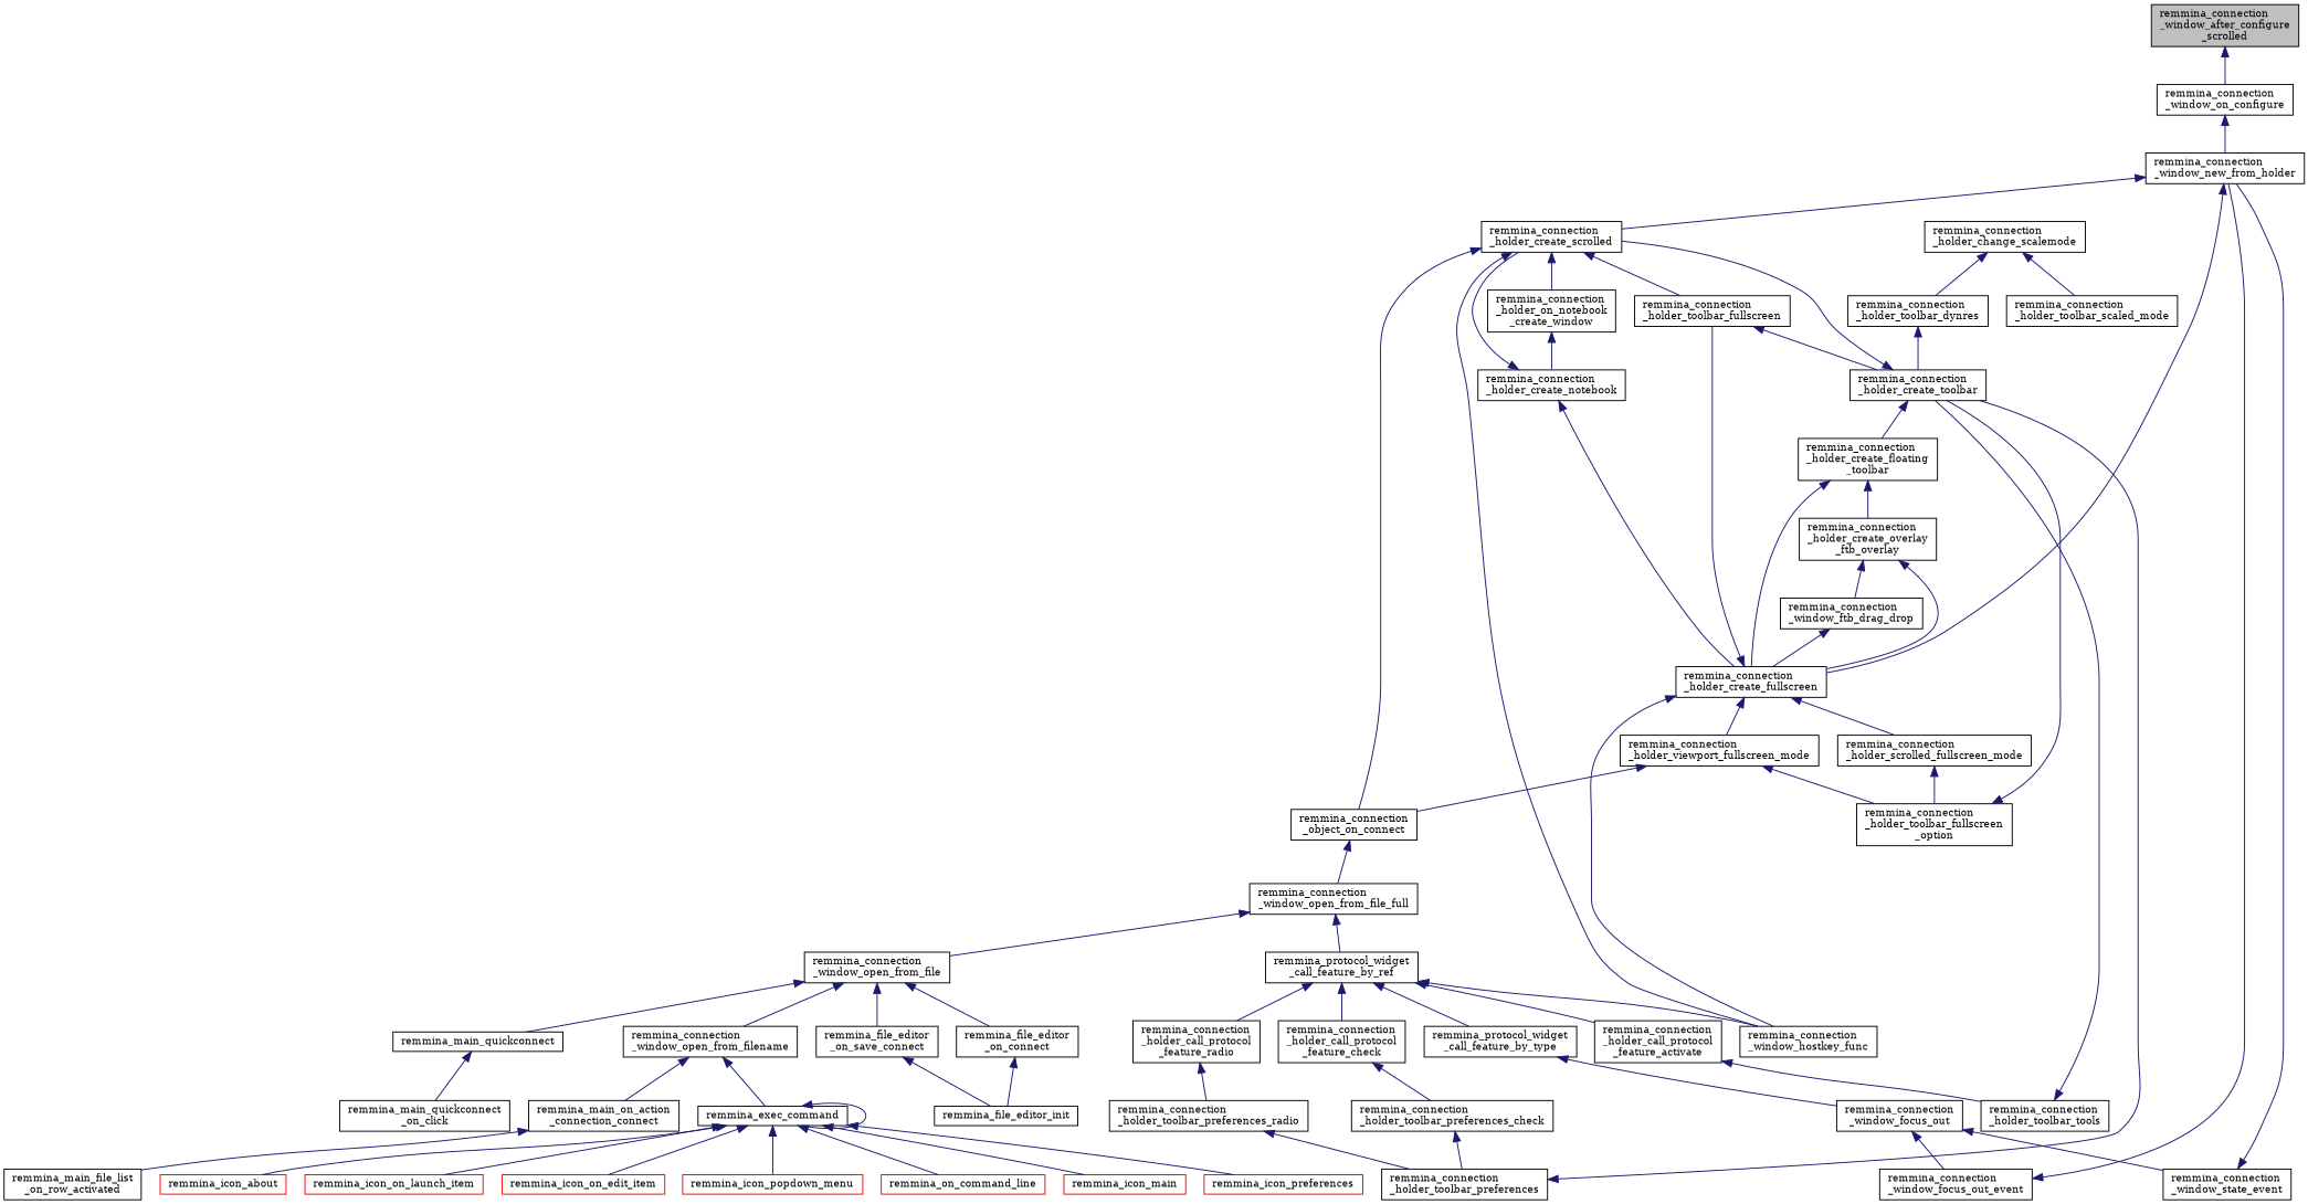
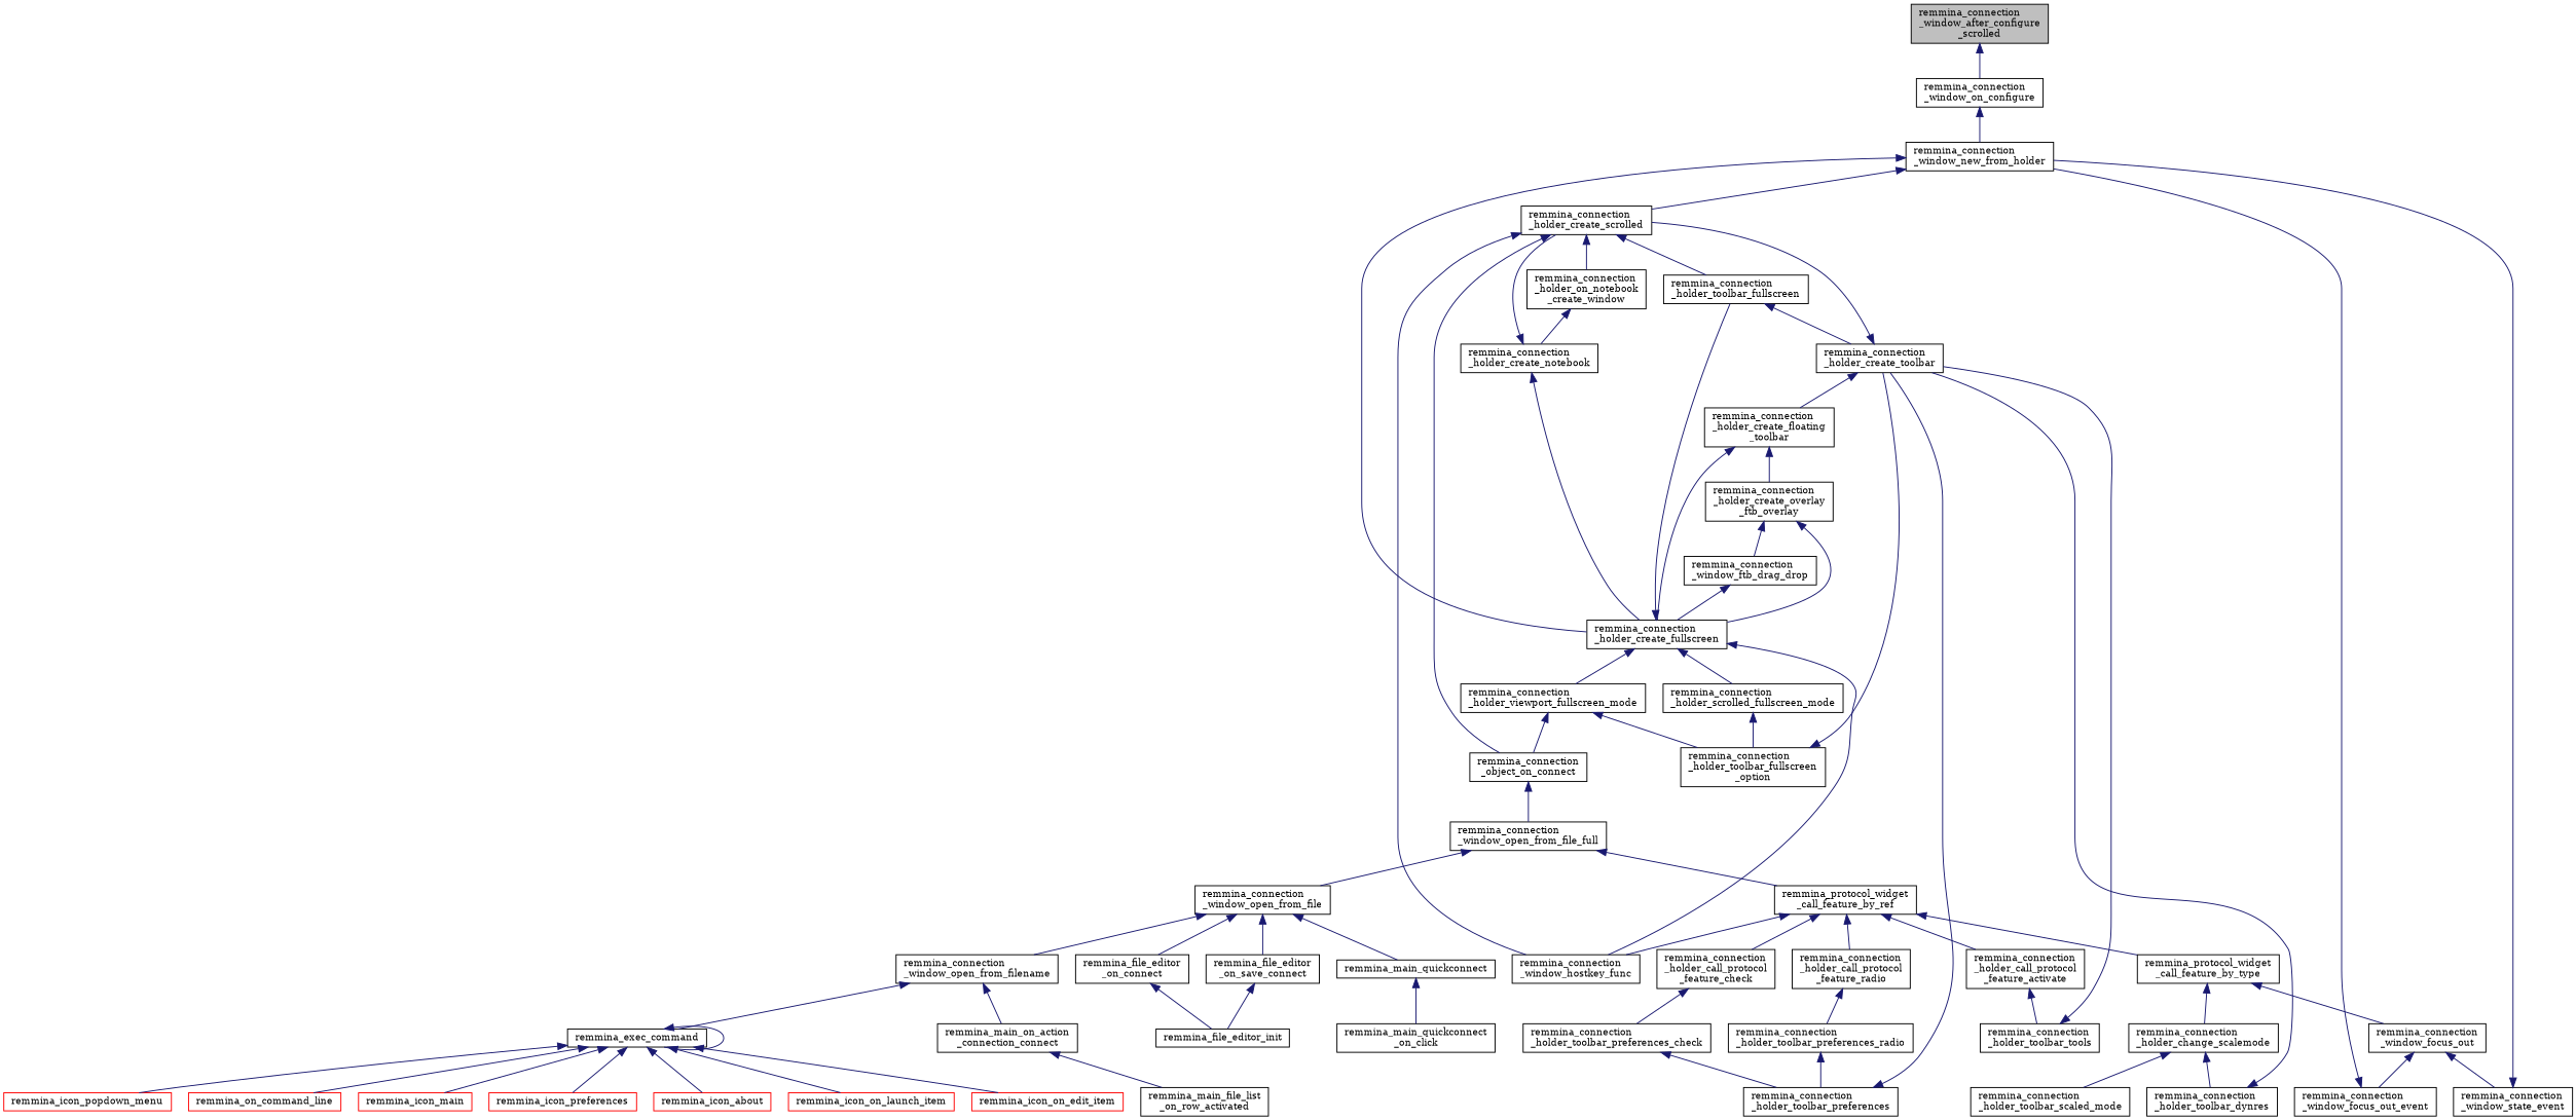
  digraph {
    fontname="DejaVu Serif"
    rankdir=TB
    node [color=black fillcolor=white fontname="DejaVu Serif" fontsize=10 shape=record style=filled]
    edge [color=midnightblue dir=back fontname="DejaVu Serif" fontsize=10 labelfontname=Helvetica labelfontsize=10 style=solid]
    n1 [fillcolor=grey75 fontcolor=black height=0.2 label="remmina_connection\l_window_after_configure\l_scrolled" width=0.4]
    n2 [height=0.2 label="remmina_connection\l_window_on_configure" width=0.4]
    n3 [height=0.2 label="remmina_connection\l_window_new_from_holder" width=0.4]
    n4 [height=0.2 label="remmina_connection\l_holder_create_scrolled" width=0.4]
    n5 [height=0.2 label="remmina_connection\l_holder_create_fullscreen" width=0.4]
    n6 [height=0.2 label="remmina_connection\l_holder_toolbar_fullscreen" width=0.4]
    n7 [height=0.2 label="remmina_connection\l_window_hostkey_func" width=0.4]
    n8 [height=0.2 label="remmina_connection\l_object_on_connect" width=0.4]
    n9 [height=0.2 label="remmina_connection\l_holder_on_notebook\l_create_window" width=0.4]
    n10 [height=0.2 label="remmina_connection\l_holder_viewport_fullscreen_mode" width=0.4]
    n11 [height=0.2 label="remmina_connection\l_holder_scrolled_fullscreen_mode" width=0.4]
    n12 [height=0.2 label="remmina_connection\l_holder_create_toolbar" width=0.4]
    n13 [height=0.2 label="remmina_connection\l_window_open_from_file_full" width=0.4]
    n14 [height=0.2 label="remmina_connection\l_holder_create_notebook" width=0.4]
    n15 [height=0.2 label="remmina_connection\l_holder_create_floating\l_toolbar" width=0.4]
    n16 [height=0.2 label="remmina_connection\l_holder_create_overlay\l_ftb_overlay" width=0.4]
    n17 [height=0.2 label="remmina_connection\l_window_ftb_drag_drop" width=0.4]
    n18 [height=0.2 label="remmina_connection\l_holder_toolbar_fullscreen\l_option" width=0.4]
    n19 [height=0.2 label="remmina_connection\l_window_open_from_file" width=0.4]
    n20 [height=0.2 label="remmina_protocol_widget\l_call_feature_by_ref" width=0.4]
    n21 [height=0.2 label="remmina_connection\l_window_open_from_filename" width=0.4]
    n22 [height=0.2 label="remmina_file_editor\l_on_connect" width=0.4]
    n23 [height=0.2 label="remmina_file_editor\l_on_save_connect" width=0.4]
    n24 [height=0.2 label=remmina_main_quickconnect width=0.4]
    n25 [height=0.2 label="remmina_connection\l_holder_call_protocol\l_feature_radio" width=0.4]
    n26 [height=0.2 label="remmina_connection\l_holder_call_protocol\l_feature_check" width=0.4]
    n27 [height=0.2 label="remmina_connection\l_holder_call_protocol\l_feature_activate" width=0.4]
    n28 [height=0.2 label="remmina_protocol_widget\l_call_feature_by_type" width=0.4]
    n29 [height=0.2 label=remmina_exec_command width=0.4]
    n30 [height=0.2 label="remmina_main_on_action\l_connection_connect" width=0.4]
    n31 [height=0.2 label=remmina_file_editor_init width=0.4]
    n32 [height=0.2 label="remmina_main_quickconnect\l_on_click" width=0.4]
    n33 [color=red height=0.2 label=remmina_on_command_line width=0.4]
    n34 [color=red height=0.2 label=remmina_icon_main width=0.4]
    n35 [color=red height=0.2 label=remmina_icon_preferences width=0.4]
    n36 [color=red height=0.2 label=remmina_icon_about width=0.4]
    n37 [color=red height=0.2 label=remmina_icon_on_launch_item width=0.4]
    n38 [color=red height=0.2 label=remmina_icon_on_edit_item width=0.4]
    n39 [color=red height=0.2 label=remmina_icon_popdown_menu width=0.4]
    n40 [height=0.2 label="remmina_main_file_list\l_on_row_activated" width=0.4]
    n41 [height=0.2 label="remmina_connection\l_holder_toolbar_preferences_radio" width=0.4]
    n42 [height=0.2 label="remmina_connection\l_holder_toolbar_preferences_check" width=0.4]
    n43 [height=0.2 label="remmina_connection\l_holder_toolbar_tools" width=0.4]
    n44 [height=0.2 label="remmina_connection\l_holder_change_scalemode" width=0.4]
    n45 [height=0.2 label="remmina_connection\l_window_focus_out" width=0.4]
    n46 [height=0.2 label="remmina_connection\l_holder_toolbar_preferences" width=0.4]
    n47 [height=0.2 label="remmina_connection\l_holder_toolbar_dynres" width=0.4]
    n48 [height=0.2 label="remmina_connection\l_holder_toolbar_scaled_mode" width=0.4]
    n49 [height=0.2 label="remmina_connection\l_window_focus_out_event" width=0.4]
    n50 [height=0.2 label="remmina_connection\l_window_state_event" width=0.4]
    n1 -> n2
    n2 -> n3
    n3 -> n4
    n3 -> n5
    n4 -> n6
    n4 -> n7
    n4 -> n8
    n4 -> n9
    n5 -> n6
    n5 -> n7
    n5 -> n10
    n5 -> n11
    n6 -> n12
    n8 -> n13
    n9 -> n14
    n10 -> n8
    n10 -> n18
    n11 -> n18
    n12 -> n4
    n12 -> n15
    n13 -> n19
    n13 -> n20
    n14 -> n4
    n14 -> n5
    n15 -> n5
    n15 -> n16
    n16 -> n5
    n16 -> n17
    n17 -> n5
    n18 -> n12
    n19 -> n21
    n19 -> n22
    n19 -> n23
    n19 -> n24
    n20 -> n7
    n20 -> n25
    n20 -> n26
    n20 -> n27
    n20 -> n28
    n21 -> n29
    n21 -> n30
    n22 -> n31
    n23 -> n31
    n24 -> n32
    n25 -> n41
    n26 -> n42
    n27 -> n43
+   n28 -> n44
    n28 -> n45
    n29 -> n29
    n29 -> n33
    n29 -> n34
    n29 -> n35
    n29 -> n36
    n29 -> n37
    n29 -> n38
    n29 -> n39
    n30 -> n40
    n41 -> n46
    n42 -> n46
    n43 -> n12
    n44 -> n47
    n44 -> n48
    n45 -> n49
    n45 -> n50
    n46 -> n12
    n47 -> n12
    n49 -> n3
    n50 -> n3
  }
